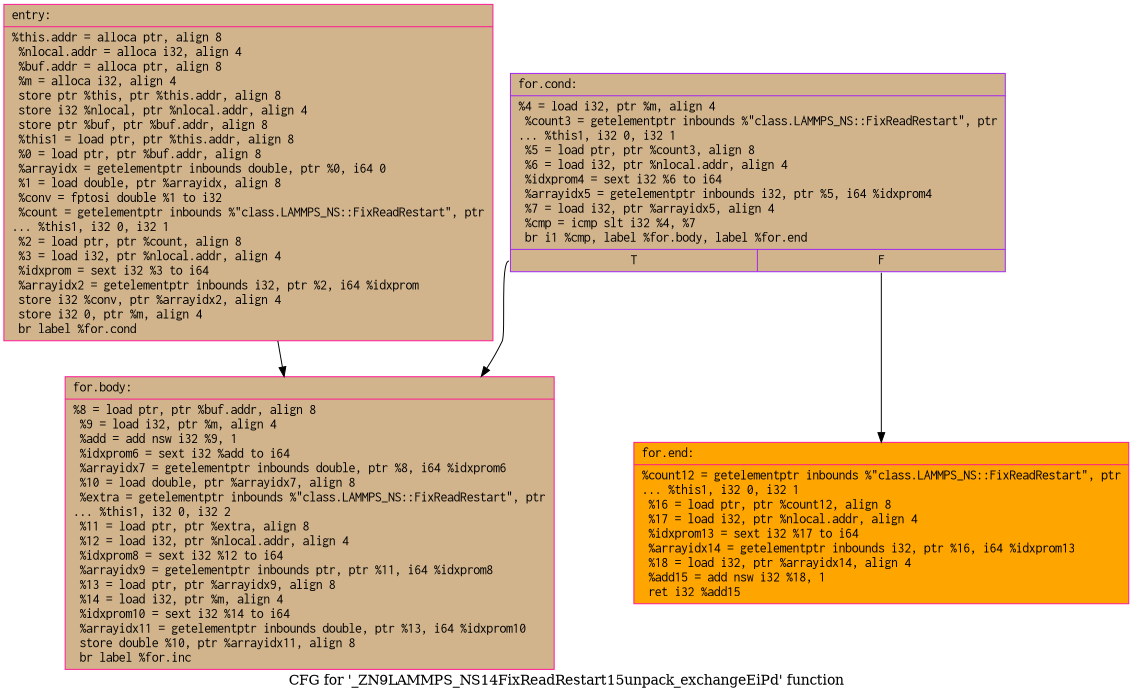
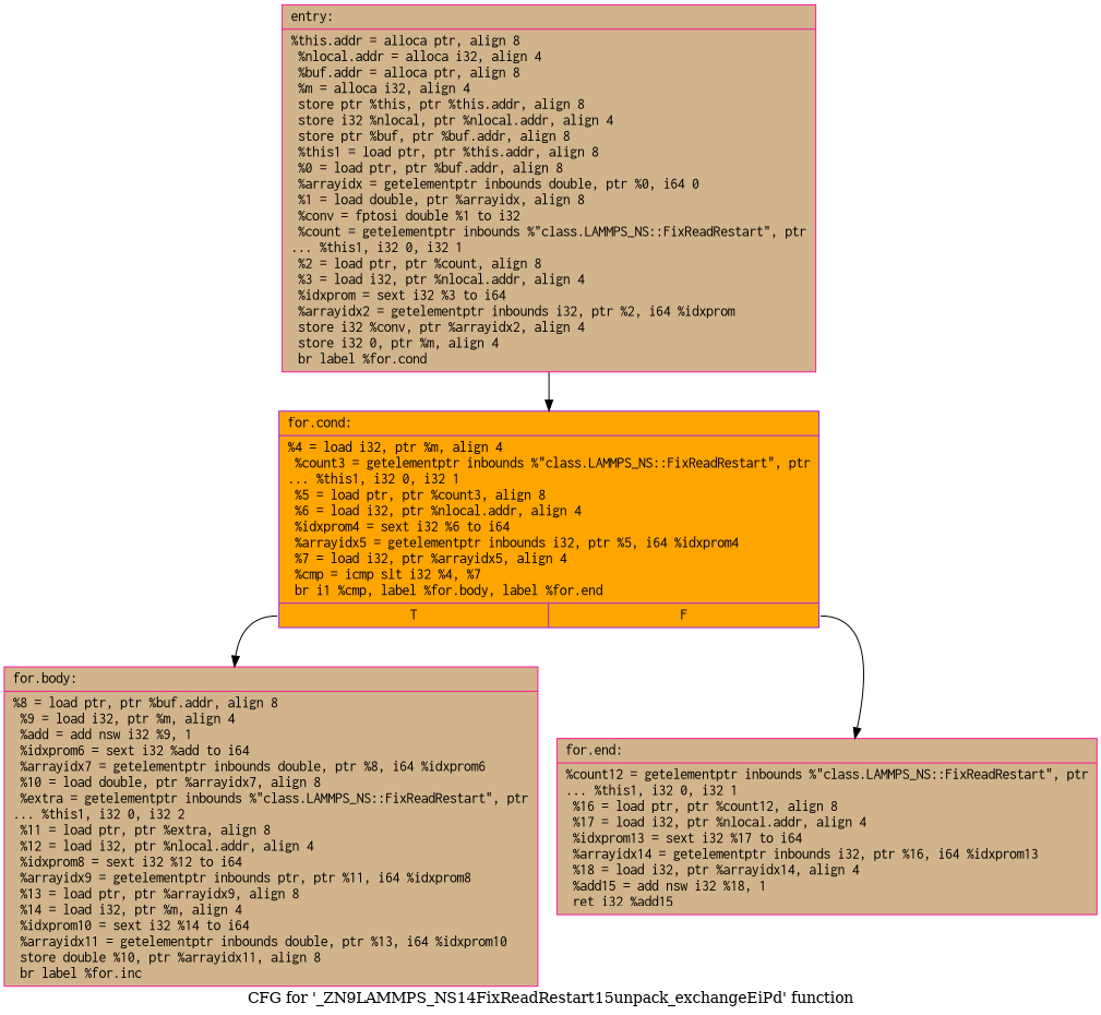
  digraph {
    label="CFG for '_ZN9LAMMPS_NS14FixReadRestart15unpack_exchangeEiPd' function"
    node [color=deeppink fillcolor=tan fontname=Courier shape=record style=filled]
    n1 [label="{entry:\l|  %this.addr = alloca ptr, align 8\l  %nlocal.addr = alloca i32, align 4\l  %buf.addr = alloca ptr, align 8\l  %m = alloca i32, align 4\l  store ptr %this, ptr %this.addr, align 8\l  store i32 %nlocal, ptr %nlocal.addr, align 4\l  store ptr %buf, ptr %buf.addr, align 8\l  %this1 = load ptr, ptr %this.addr, align 8\l  %0 = load ptr, ptr %buf.addr, align 8\l  %arrayidx = getelementptr inbounds double, ptr %0, i64 0\l  %1 = load double, ptr %arrayidx, align 8\l  %conv = fptosi double %1 to i32\l  %count = getelementptr inbounds %\"class.LAMMPS_NS::FixReadRestart\", ptr\l... %this1, i32 0, i32 1\l  %2 = load ptr, ptr %count, align 8\l  %3 = load i32, ptr %nlocal.addr, align 4\l  %idxprom = sext i32 %3 to i64\l  %arrayidx2 = getelementptr inbounds i32, ptr %2, i64 %idxprom\l  store i32 %conv, ptr %arrayidx2, align 4\l  store i32 0, ptr %m, align 4\l  br label %for.cond\l}"]
-   n2 [color=purple label="{for.cond:\l|  %4 = load i32, ptr %m, align 4\l  %count3 = getelementptr inbounds %\"class.LAMMPS_NS::FixReadRestart\", ptr\l... %this1, i32 0, i32 1\l  %5 = load ptr, ptr %count3, align 8\l  %6 = load i32, ptr %nlocal.addr, align 4\l  %idxprom4 = sext i32 %6 to i64\l  %arrayidx5 = getelementptr inbounds i32, ptr %5, i64 %idxprom4\l  %7 = load i32, ptr %arrayidx5, align 4\l  %cmp = icmp slt i32 %4, %7\l  br i1 %cmp, label %for.body, label %for.end\l|{<s0>T|<s1>F}}"]
+   n2 [color=purple fillcolor=orange label="{for.cond:\l|  %4 = load i32, ptr %m, align 4\l  %count3 = getelementptr inbounds %\"class.LAMMPS_NS::FixReadRestart\", ptr\l... %this1, i32 0, i32 1\l  %5 = load ptr, ptr %count3, align 8\l  %6 = load i32, ptr %nlocal.addr, align 4\l  %idxprom4 = sext i32 %6 to i64\l  %arrayidx5 = getelementptr inbounds i32, ptr %5, i64 %idxprom4\l  %7 = load i32, ptr %arrayidx5, align 4\l  %cmp = icmp slt i32 %4, %7\l  br i1 %cmp, label %for.body, label %for.end\l|{<s0>T|<s1>F}}"]
    n3 [label="{for.body:\l|  %8 = load ptr, ptr %buf.addr, align 8\l  %9 = load i32, ptr %m, align 4\l  %add = add nsw i32 %9, 1\l  %idxprom6 = sext i32 %add to i64\l  %arrayidx7 = getelementptr inbounds double, ptr %8, i64 %idxprom6\l  %10 = load double, ptr %arrayidx7, align 8\l  %extra = getelementptr inbounds %\"class.LAMMPS_NS::FixReadRestart\", ptr\l... %this1, i32 0, i32 2\l  %11 = load ptr, ptr %extra, align 8\l  %12 = load i32, ptr %nlocal.addr, align 4\l  %idxprom8 = sext i32 %12 to i64\l  %arrayidx9 = getelementptr inbounds ptr, ptr %11, i64 %idxprom8\l  %13 = load ptr, ptr %arrayidx9, align 8\l  %14 = load i32, ptr %m, align 4\l  %idxprom10 = sext i32 %14 to i64\l  %arrayidx11 = getelementptr inbounds double, ptr %13, i64 %idxprom10\l  store double %10, ptr %arrayidx11, align 8\l  br label %for.inc\l}"]
-   n4 [fillcolor=orange label="{for.end:\l|  %count12 = getelementptr inbounds %\"class.LAMMPS_NS::FixReadRestart\", ptr\l... %this1, i32 0, i32 1\l  %16 = load ptr, ptr %count12, align 8\l  %17 = load i32, ptr %nlocal.addr, align 4\l  %idxprom13 = sext i32 %17 to i64\l  %arrayidx14 = getelementptr inbounds i32, ptr %16, i64 %idxprom13\l  %18 = load i32, ptr %arrayidx14, align 4\l  %add15 = add nsw i32 %18, 1\l  ret i32 %add15\l}"]
-   n1 -> n3
+   n4 [label="{for.end:\l|  %count12 = getelementptr inbounds %\"class.LAMMPS_NS::FixReadRestart\", ptr\l... %this1, i32 0, i32 1\l  %16 = load ptr, ptr %count12, align 8\l  %17 = load i32, ptr %nlocal.addr, align 4\l  %idxprom13 = sext i32 %17 to i64\l  %arrayidx14 = getelementptr inbounds i32, ptr %16, i64 %idxprom13\l  %18 = load i32, ptr %arrayidx14, align 4\l  %add15 = add nsw i32 %18, 1\l  ret i32 %add15\l}"]
+   n1 -> n2
    n2 -> n3 [tailport=s0]
    n2 -> n4 [tailport=s1]
  }
